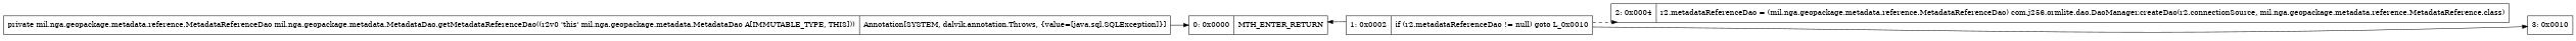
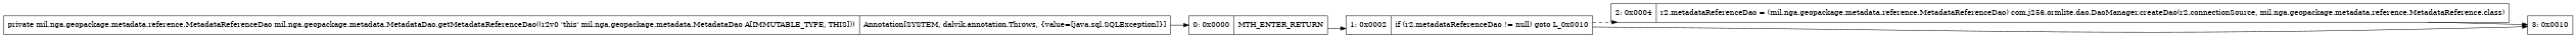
  digraph {
    rankdir=LR
    node [shape=record]
    n1 [label="{0\:\ 0x0000|MTH_ENTER_RETURN\l}"]
    n2 [label="{1\:\ 0x0002|if (r2.metadataReferenceDao != null) goto L_0x0010\l}"]
    n3 [label="{2\:\ 0x0004|r2.metadataReferenceDao = (mil.nga.geopackage.metadata.reference.MetadataReferenceDao) com.j256.ormlite.dao.DaoManager.createDao(r2.connectionSource, mil.nga.geopackage.metadata.reference.MetadataReference.class)\l}"]
    n4 [label="{3\:\ 0x0010}"]
    n5 [label="{private mil.nga.geopackage.metadata.reference.MetadataReferenceDao mil.nga.geopackage.metadata.MetadataDao.getMetadataReferenceDao((r2v0 'this' mil.nga.geopackage.metadata.MetadataDao A[IMMUTABLE_TYPE, THIS]))  | Annotation[SYSTEM, dalvik.annotation.Throws, \{value=[java.sql.SQLException]\}]\l}"]
-   n2 -> n1
+   n1 -> n2
    n2 -> n3 [style=dashed]
    n2 -> n4
+   n3 -> n4
    n5 -> n1
  }
